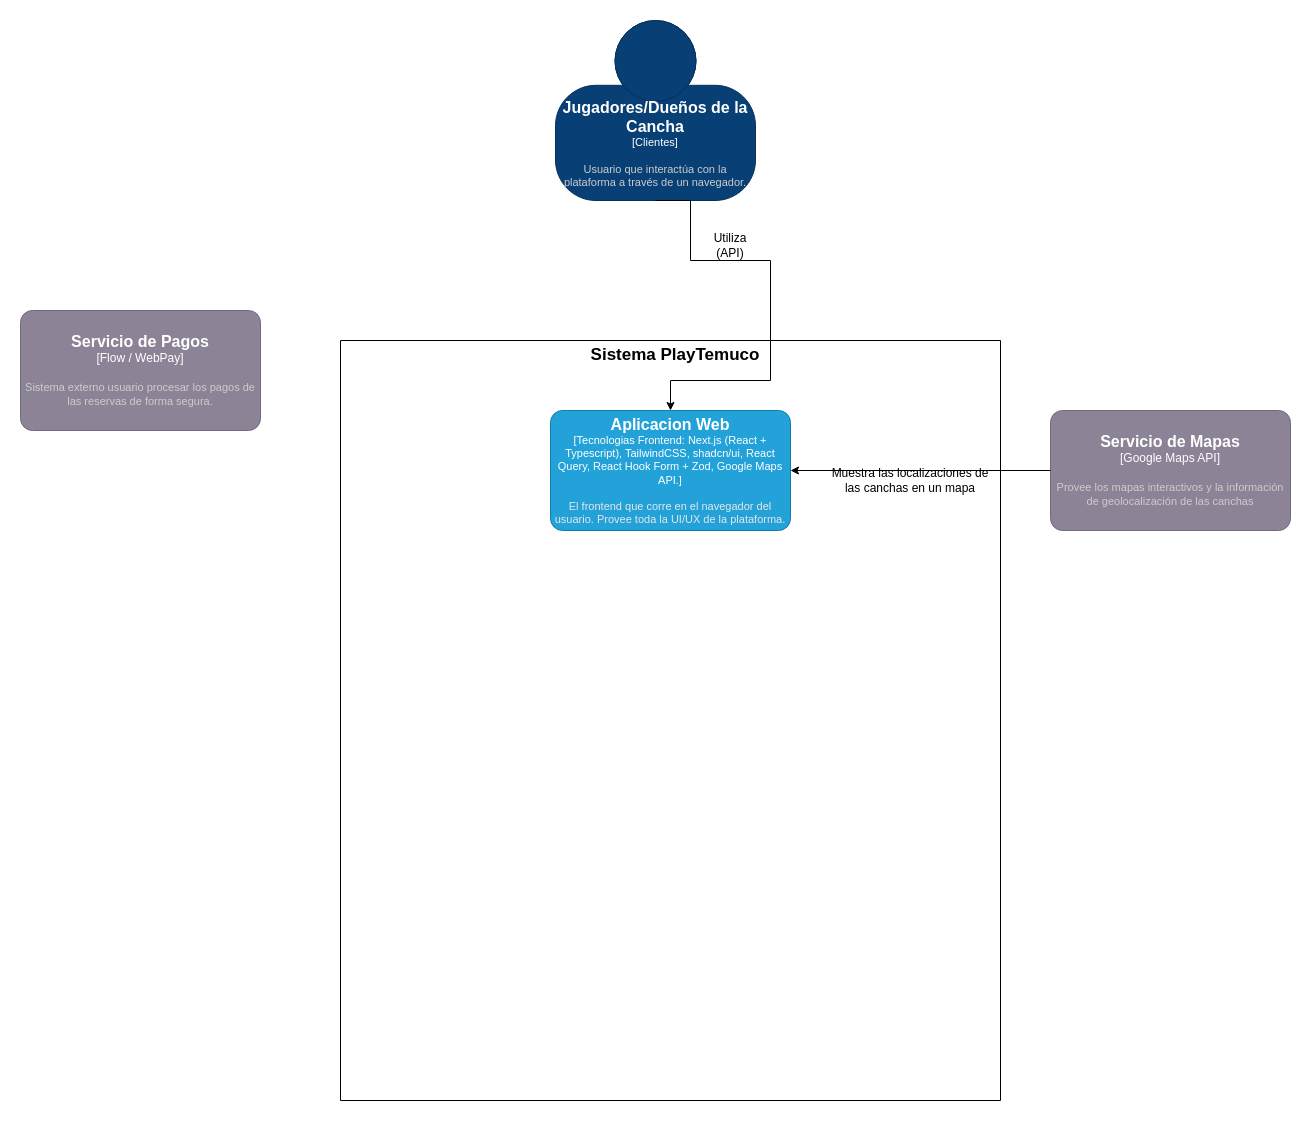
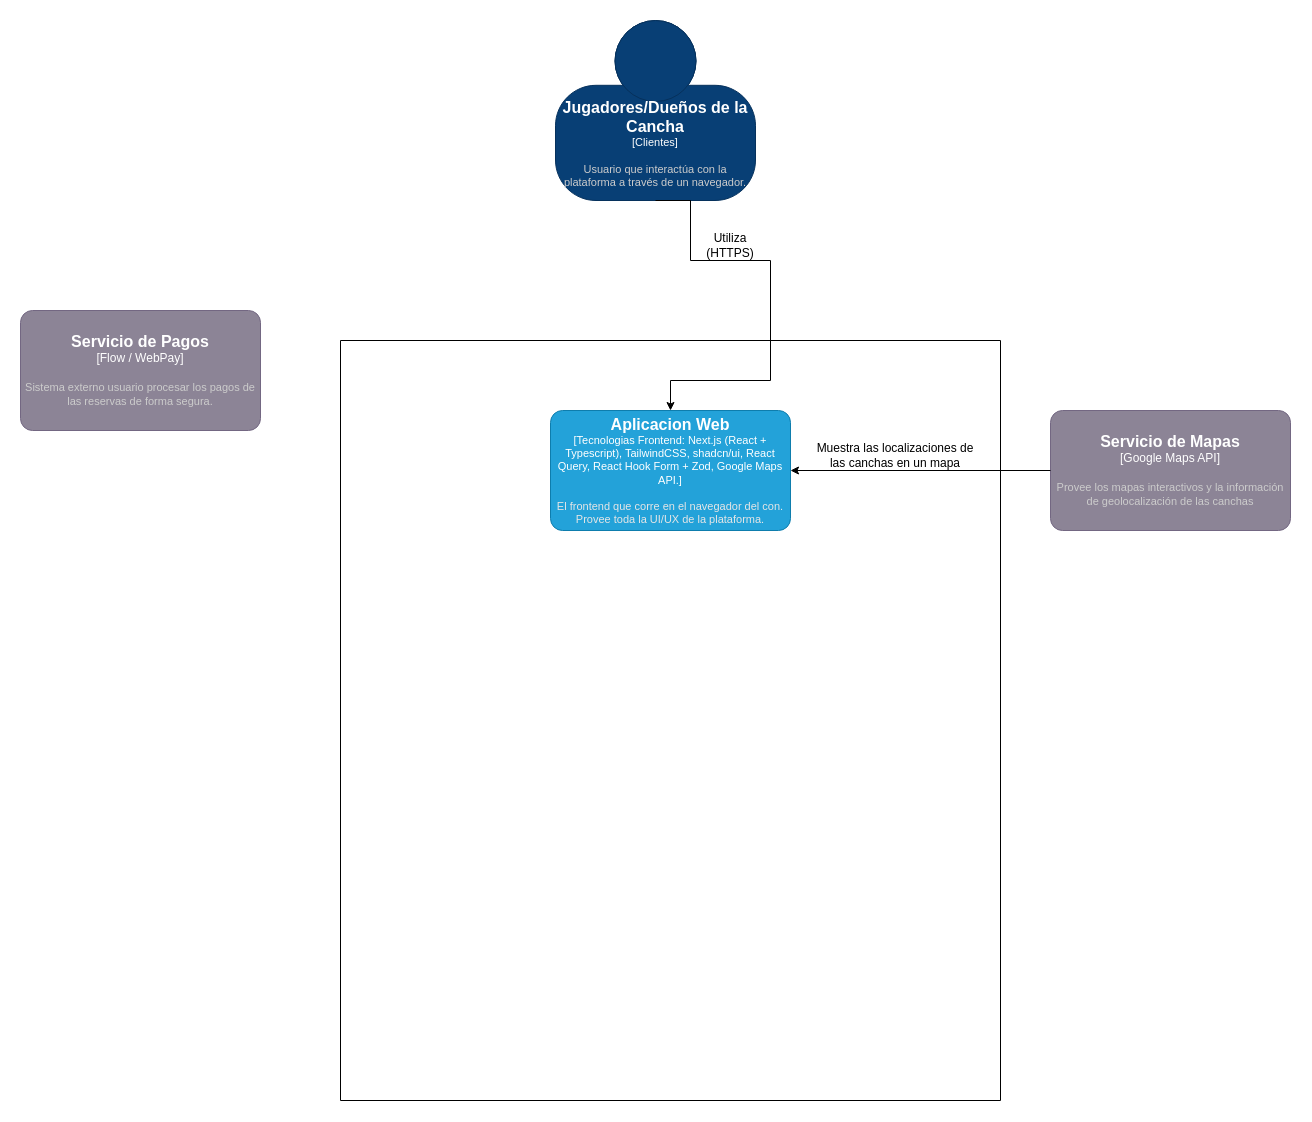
  <mxCell id="0" />
  <mxCell id="1" parent="0" />
  <mxCell id="2" value="" style="swimlane;startSize=0;" vertex="1" parent="1"><mxGeometry x="340" y="340" width="660" height="760" as="geometry" /></mxCell>
- <mxCell id="3" value="Sistema PlayTemuco" style="text;html=1;align=center;verticalAlign=middle;whiteSpace=wrap;rounded=0;fontSize=17;fontStyle=1" vertex="1" parent="2"><mxGeometry x="230" width="210" height="30" as="geometry" /></mxCell>
- <mxCell id="4" value="&lt;font style=&quot;font-size: 16px&quot;&gt;&lt;b&gt;Aplicacion Web&lt;/b&gt;&lt;/font&gt;&lt;div&gt;[Tecnologias Frontend: Next.js (React + Typescript), TailwindCSS, shadcn/ui, React Query, React Hook Form + Zod, Google Maps API.]&lt;/div&gt;&lt;br&gt;&lt;div&gt;&lt;font style=&quot;font-size: 11px&quot;&gt;&lt;font color=&quot;#E6E6E6&quot;&gt;El frontend que corre en el navegador del usuario. Provee toda la UI/UX de la plataforma.&lt;/font&gt;&lt;/div&gt;" style="rounded=1;whiteSpace=wrap;html=1;fontSize=11;labelBackgroundColor=none;fillColor=#23A2D9;fontColor=#ffffff;align=center;arcSize=10;strokeColor=#0E7DAD;metaEdit=1;resizable=0;points=[[0.25,0,0],[0.5,0,0],[0.75,0,0],[1,0.25,0],[1,0.5,0],[1,0.75,0],[0.75,1,0],[0.5,1,0],[0.25,1,0],[0,0.75,0],[0,0.5,0],[0,0.25,0]];" vertex="1" parent="2"><mxGeometry x="210" y="70" width="240" height="120" as="geometry" /></mxCell>
- <mxCell id="5" value="Muestra las localizaciones de las canchas en un mapa" style="text;html=1;align=center;verticalAlign=middle;whiteSpace=wrap;rounded=0;" vertex="1" parent="2"><mxGeometry x="485" y="125" width="170" height="30" as="geometry" /></mxCell>
+ <mxCell id="4" value="&lt;font style=&quot;font-size: 16px&quot;&gt;&lt;b&gt;Aplicacion Web&lt;/b&gt;&lt;/font&gt;&lt;div&gt;[Tecnologias Frontend: Next.js (React + Typescript), TailwindCSS, shadcn/ui, React Query, React Hook Form + Zod, Google Maps API.]&lt;/div&gt;&lt;br&gt;&lt;div&gt;&lt;font style=&quot;font-size: 11px&quot;&gt;&lt;font color=&quot;#E6E6E6&quot;&gt;El frontend que corre en el navegador del con. Provee toda la UI/UX de la plataforma.&lt;/font&gt;&lt;/div&gt;" style="rounded=1;whiteSpace=wrap;html=1;fontSize=11;labelBackgroundColor=none;fillColor=#23A2D9;fontColor=#ffffff;align=center;arcSize=10;strokeColor=#0E7DAD;metaEdit=1;resizable=0;points=[[0.25,0,0],[0.5,0,0],[0.75,0,0],[1,0.25,0],[1,0.5,0],[1,0.75,0],[0.75,1,0],[0.5,1,0],[0.25,1,0],[0,0.75,0],[0,0.5,0],[0,0.25,0]];" vertex="1" parent="2"><mxGeometry x="210" y="70" width="240" height="120" as="geometry" /></mxCell>
+ <mxCell id="5" value="Muestra las localizaciones de las canchas en un mapa" style="text;html=1;align=center;verticalAlign=middle;whiteSpace=wrap;rounded=0;" vertex="1" parent="2"><mxGeometry x="470" y="100" width="170" height="30" as="geometry" /></mxCell>
  <mxCell id="6" value="&lt;font style=&quot;font-size: 16px&quot;&gt;&lt;b&gt;Jugadores/Dueños de la Cancha&lt;/b&gt;&lt;/font&gt;&lt;div&gt;[Clientes]&lt;/div&gt;&lt;br&gt;&lt;div&gt;&lt;font style=&quot;font-size: 11px&quot;&gt;&lt;font color=&quot;#cccccc&quot;&gt;Usuario que interactúa con la plataforma a través de un navegador.&lt;/font&gt;&lt;/div&gt;" style="html=1;fontSize=11;dashed=0;whiteSpace=wrap;fillColor=#083F75;strokeColor=#06315C;fontColor=#ffffff;shape=mxgraph.c4.person2;align=center;metaEdit=1;points=[[0.5,0,0],[1,0.5,0],[1,0.75,0],[0.75,1,0],[0.5,1,0],[0.25,1,0],[0,0.75,0],[0,0.5,0]];resizable=0;" vertex="1" parent="1"><mxGeometry x="555" y="20" width="200" height="180" as="geometry" /></mxCell>
  <mxCell id="7" value="&lt;font style=&quot;font-size: 16px&quot;&gt;&lt;b&gt;Servicio de Mapas&lt;/b&gt;&lt;/font&gt;&lt;div&gt;[Google Maps API]&lt;/div&gt;&lt;br&gt;&lt;div&gt;&lt;font style=&quot;font-size: 11px&quot;&gt;&lt;font color=&quot;#cccccc&quot;&gt;Provee los mapas interactivos y la información de geolocalización de las canchas&lt;/font&gt;&lt;/div&gt;" style="rounded=1;whiteSpace=wrap;html=1;labelBackgroundColor=none;fillColor=#8C8496;fontColor=#ffffff;align=center;arcSize=10;strokeColor=#736782;metaEdit=1;resizable=0;points=[[0.25,0,0],[0.5,0,0],[0.75,0,0],[1,0.25,0],[1,0.5,0],[1,0.75,0],[0.75,1,0],[0.5,1,0],[0.25,1,0],[0,0.75,0],[0,0.5,0],[0,0.25,0]];" vertex="1" parent="1"><mxGeometry x="1050" y="410" width="240" height="120" as="geometry" /></mxCell>
  <mxCell id="8" value="&lt;font style=&quot;font-size: 16px&quot;&gt;&lt;b&gt;Servicio de Pagos&lt;/b&gt;&lt;/font&gt;&lt;div&gt;[Flow / WebPay]&lt;/div&gt;&lt;br&gt;&lt;div&gt;&lt;font style=&quot;font-size: 11px&quot;&gt;&lt;font color=&quot;#cccccc&quot;&gt;Sistema externo usuario procesar los pagos de las reservas de forma segura.&lt;/font&gt;&lt;/div&gt;" style="rounded=1;whiteSpace=wrap;html=1;labelBackgroundColor=none;fillColor=#8C8496;fontColor=#ffffff;align=center;arcSize=10;strokeColor=#736782;metaEdit=1;resizable=0;points=[[0.25,0,0],[0.5,0,0],[0.75,0,0],[1,0.25,0],[1,0.5,0],[1,0.75,0],[0.75,1,0],[0.5,1,0],[0.25,1,0],[0,0.75,0],[0,0.5,0],[0,0.25,0]];" vertex="1" parent="1"><mxGeometry x="20" y="310" width="240" height="120" as="geometry" /></mxCell>
  <mxCell id="9" style="edgeStyle=orthogonalEdgeStyle;rounded=0;orthogonalLoop=1;jettySize=auto;html=1;entryX=0.5;entryY=0;entryDx=0;entryDy=0;entryPerimeter=0;exitX=0.5;exitY=1;exitDx=0;exitDy=0;exitPerimeter=0;" edge="1" parent="1" source="6" target="4"><mxGeometry relative="1" as="geometry"><mxPoint x="660" y="240" as="sourcePoint" /><Array as="points"><mxPoint x="690" y="260" /><mxPoint x="770" y="260" /><mxPoint x="770" y="380" /><mxPoint x="670" y="380" /></Array></mxGeometry></mxCell>
  <mxCell id="10" style="edgeStyle=orthogonalEdgeStyle;rounded=0;orthogonalLoop=1;jettySize=auto;html=1;entryX=1;entryY=0.5;entryDx=0;entryDy=0;entryPerimeter=0;" edge="1" parent="1" source="7" target="4"><mxGeometry relative="1" as="geometry" /></mxCell>
- <mxCell id="11" value="Utiliza (API)" style="text;html=1;align=center;verticalAlign=middle;whiteSpace=wrap;rounded=0;" vertex="1" parent="1"><mxGeometry x="700" y="230" width="60" height="30" as="geometry" /></mxCell>
+ <mxCell id="11" value="Utiliza (HTTPS)" style="text;html=1;align=center;verticalAlign=middle;whiteSpace=wrap;rounded=0;" vertex="1" parent="1"><mxGeometry x="700" y="230" width="60" height="30" as="geometry" /></mxCell>
